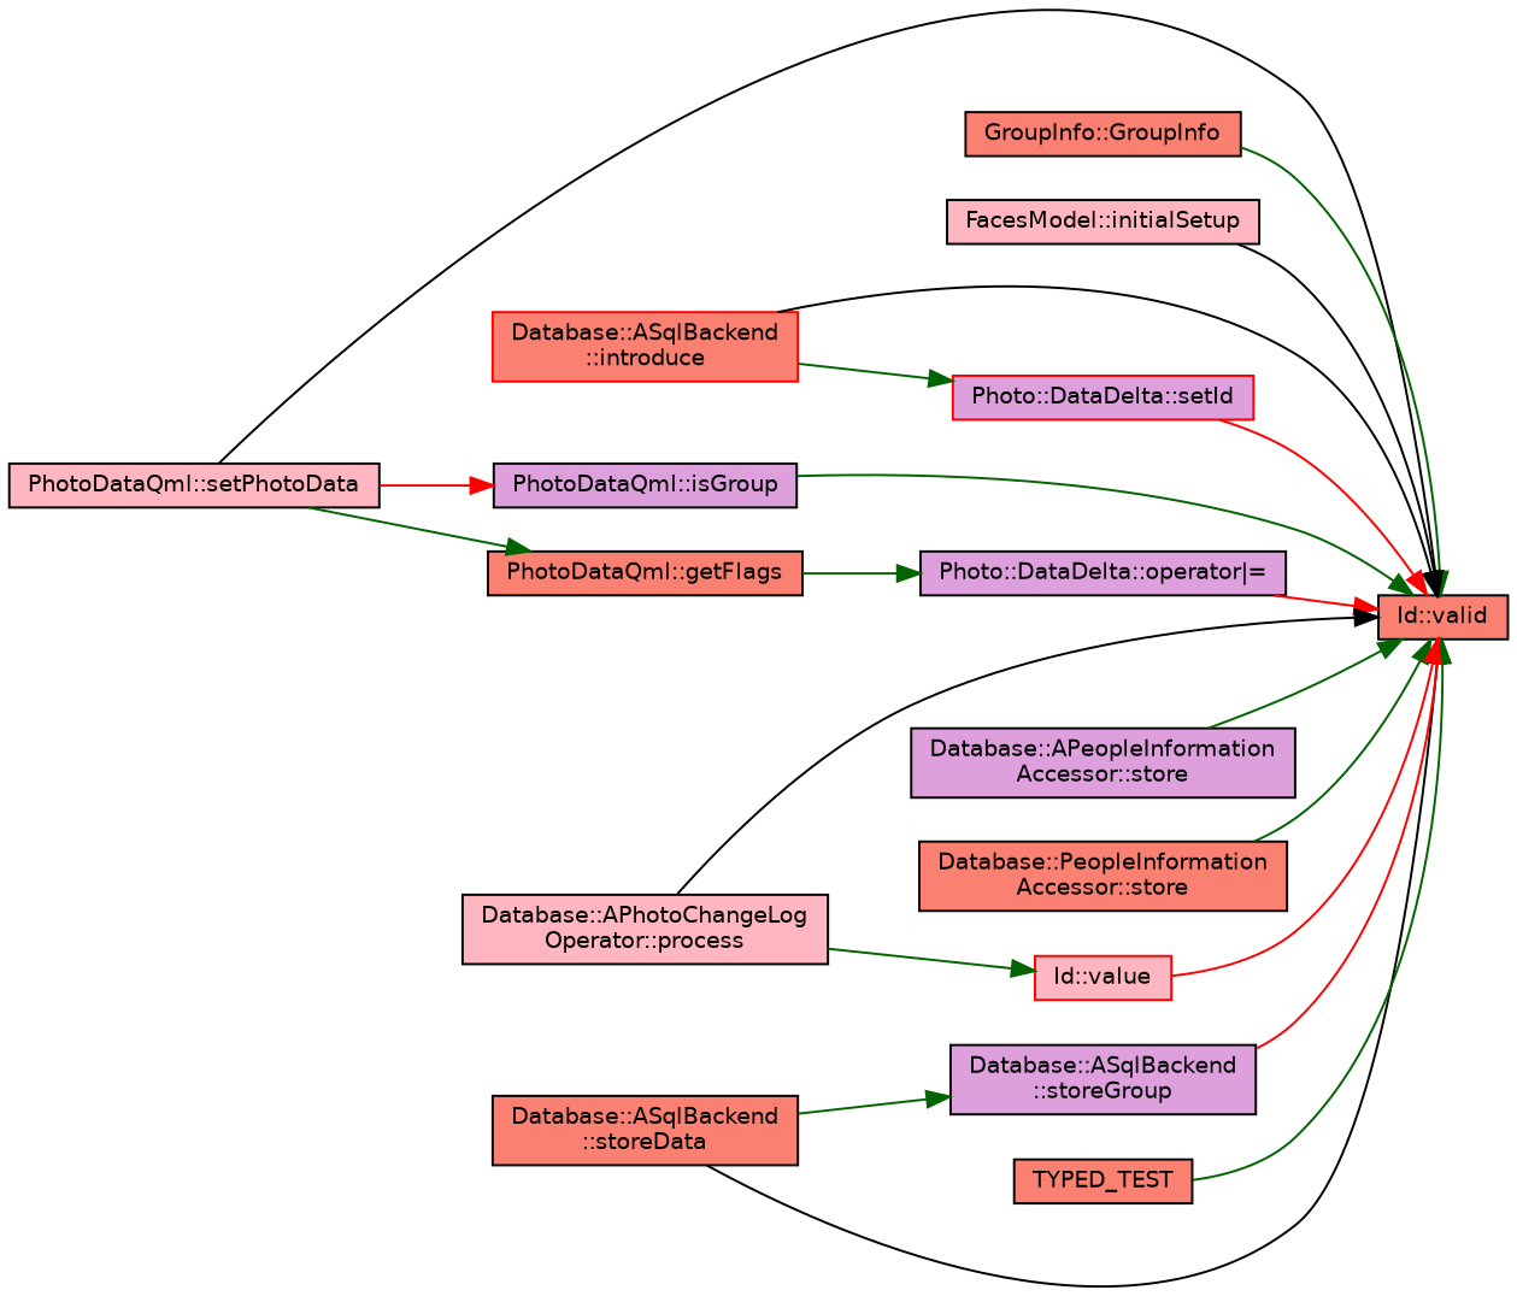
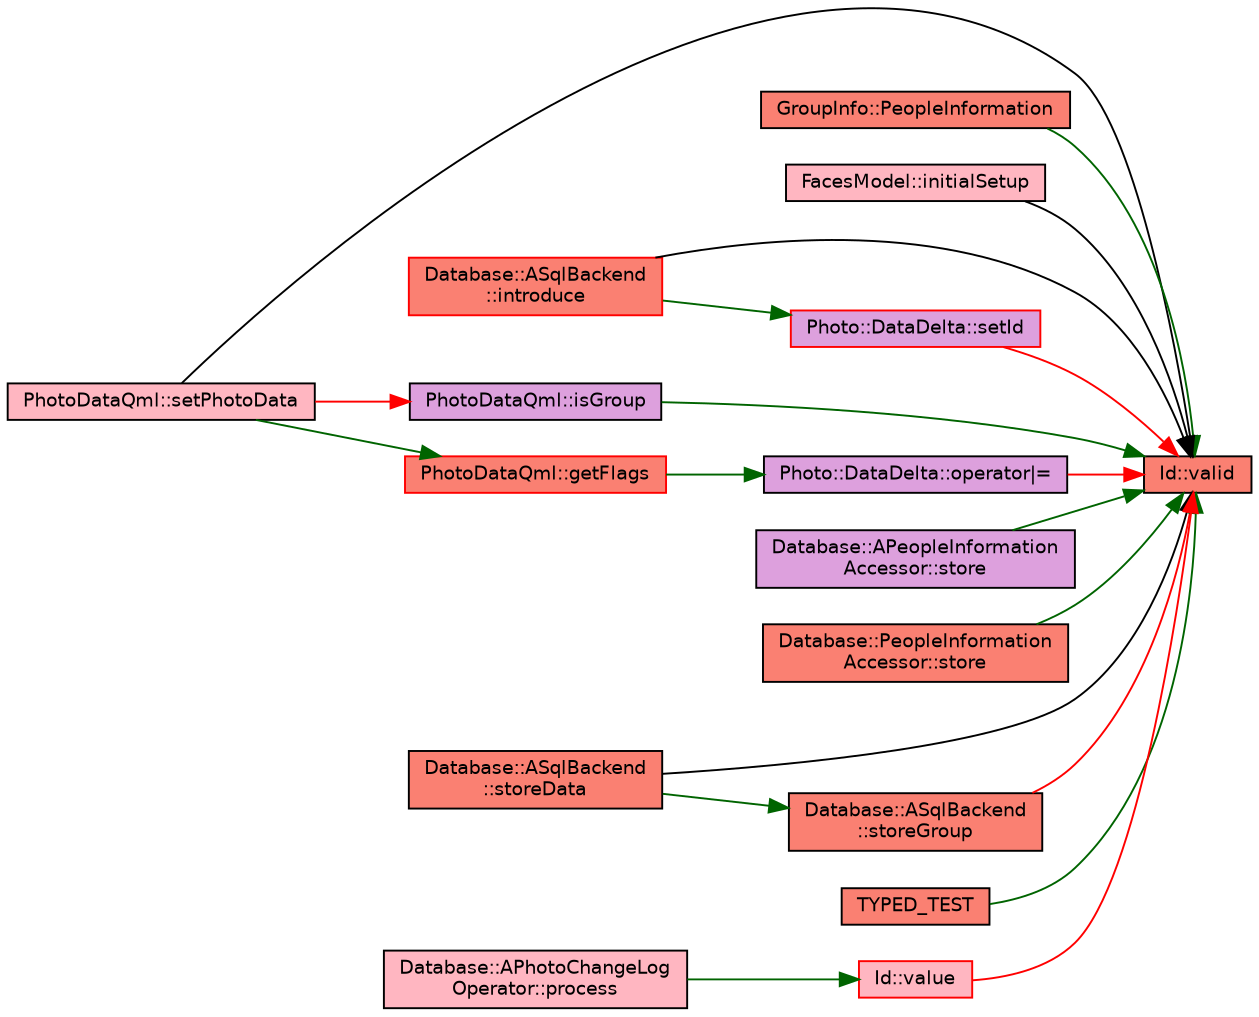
  digraph {
    fontname="DejaVu Sans"
    rankdir=RL
    node [color=black fillcolor=salmon fontname="DejaVu Sans" fontsize=10 shape=record style=filled]
    edge [color=darkgreen dir=back fontname="DejaVu Sans" fontsize=10 labelfontname=Helvetica labelfontsize=10 style=solid]
    n1 [fontcolor=black height=0.2 label="Id::valid" width=0.4]
    n2 [fillcolor=lightpink height=0.2 label="PhotoDataQml::setPhotoData" width=0.4]
-   n3 [height=0.2 label="GroupInfo::GroupInfo" width=0.4]
+   n3 [height=0.2 label="GroupInfo::PeopleInformation" width=0.4]
    n4 [fillcolor=lightpink height=0.2 label="FacesModel::initialSetup" width=0.4]
    n5 [color=red height=0.2 label="Database::ASqlBackend\l::introduce" width=0.4]
    n6 [fillcolor=plum height=0.2 label="PhotoDataQml::isGroup" width=0.4]
    n7 [fillcolor=plum height=0.2 label="Photo::DataDelta::operator\|=" width=0.4]
    n8 [fillcolor=lightpink height=0.2 label="Database::APhotoChangeLog\lOperator::process" width=0.4]
    n9 [color=red fillcolor=plum height=0.2 label="Photo::DataDelta::setId" width=0.4]
    n10 [fillcolor=plum height=0.2 label="Database::APeopleInformation\lAccessor::store" width=0.4]
    n11 [height=0.2 label="Database::PeopleInformation\lAccessor::store" width=0.4]
    n12 [height=0.2 label="Database::ASqlBackend\l::storeData" width=0.4]
-   n13 [fillcolor=plum height=0.2 label="Database::ASqlBackend\l::storeGroup" width=0.4]
+   n13 [height=0.2 label="Database::ASqlBackend\l::storeGroup" width=0.4]
    n14 [height=0.2 label=TYPED_TEST width=0.4]
    n15 [color=red fillcolor=lightpink height=0.2 label="Id::value" width=0.4]
-   n16 [height=0.2 label="PhotoDataQml::getFlags" width=0.4]
+   n16 [color=red height=0.2 label="PhotoDataQml::getFlags" width=0.4]
    n1 -> n2 [color=black]
    n1 -> n3
    n1 -> n4 [color=black]
    n1 -> n5 [color=black]
    n1 -> n6
    n1 -> n7 [color=red]
-   n1 -> n8 [color=black]
    n1 -> n9 [color=red]
    n1 -> n10
    n1 -> n11
    n1 -> n12 [color=black]
    n1 -> n13 [color=red]
    n1 -> n14
    n1 -> n15 [color=red]
    n6 -> n2 [color=red]
    n7 -> n16
    n9 -> n5
    n13 -> n12
    n15 -> n8
    n16 -> n2
  }
